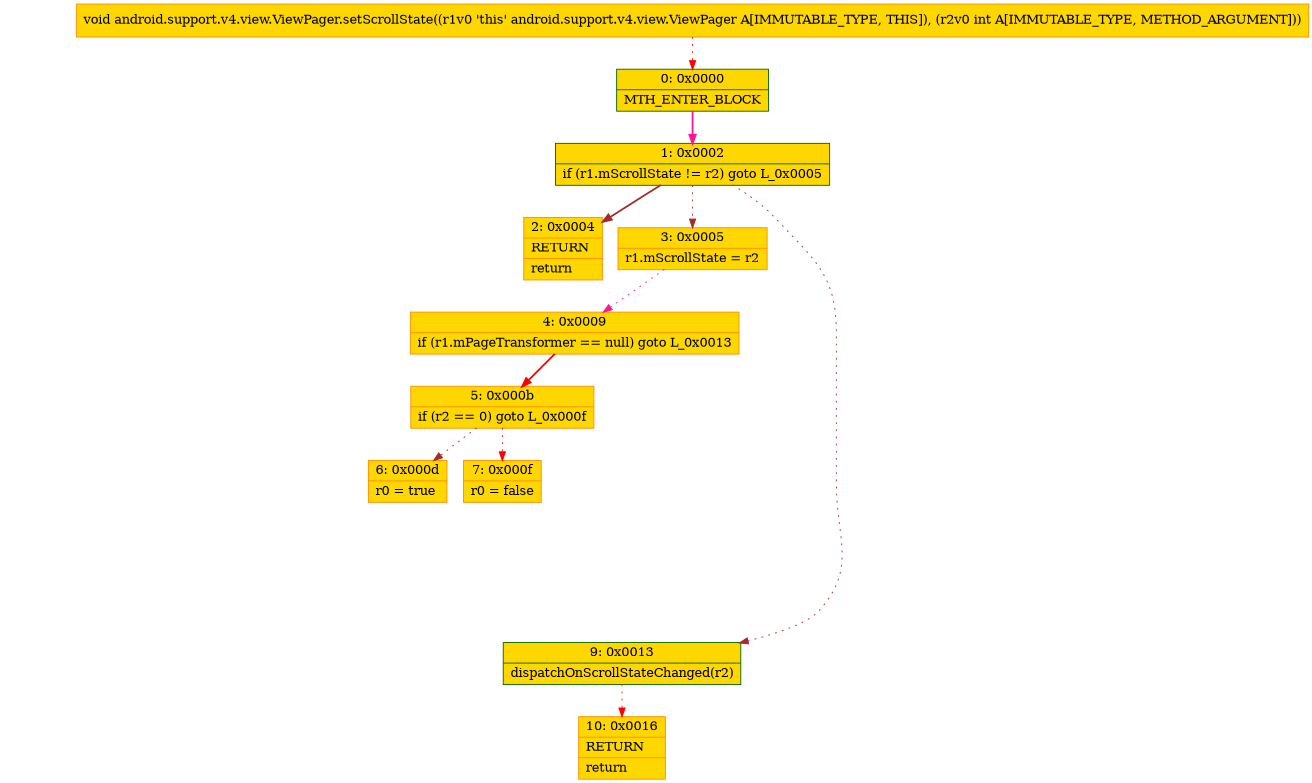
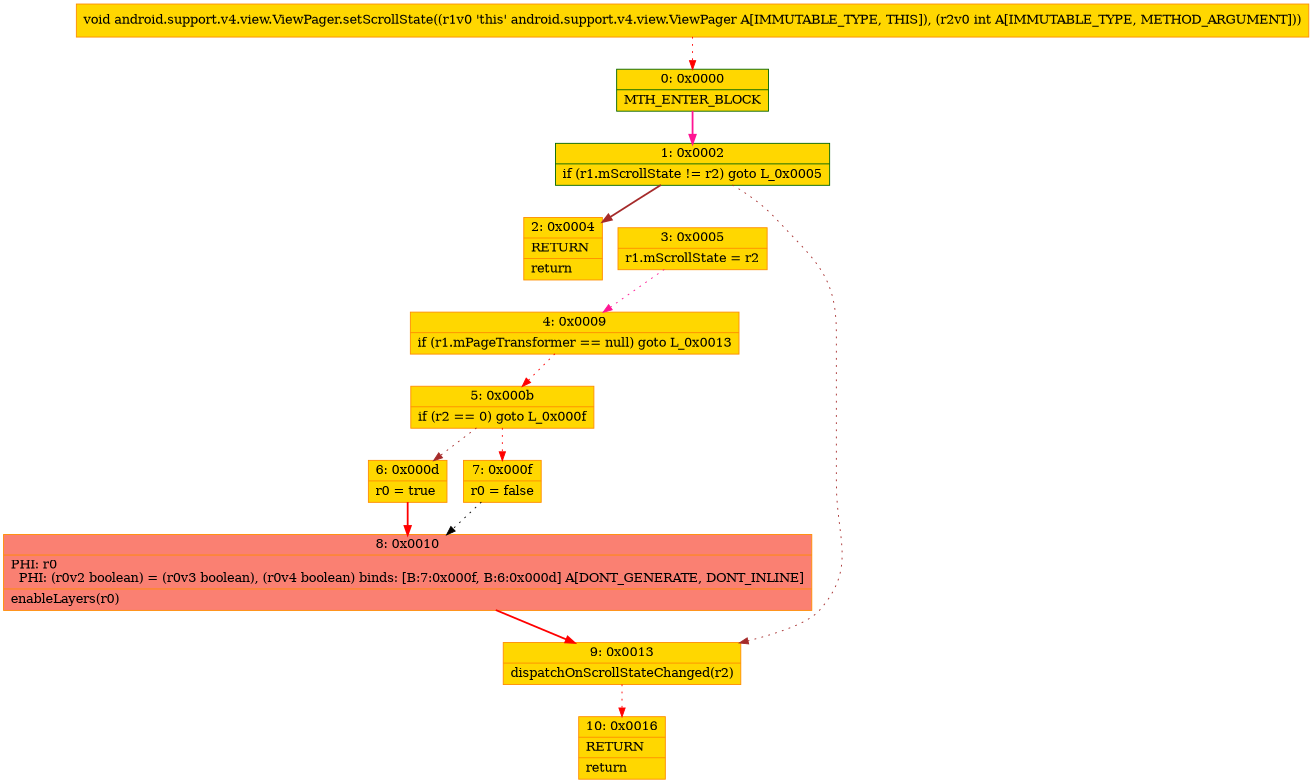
  digraph {
    node [color=darkorange fillcolor=gold shape=record style=filled]
    edge [color=red style=dotted]
    n1 [color=darkgreen label="{0\:\ 0x0000|MTH_ENTER_BLOCK\l}"]
    n2 [color=darkgreen label="{1\:\ 0x0002|if (r1.mScrollState != r2) goto L_0x0005\l}"]
    n3 [label="{2\:\ 0x0004|RETURN\l|return\l}"]
    n4 [label="{3\:\ 0x0005|r1.mScrollState = r2\l}"]
-   n5 [color=darkgreen label="{9\:\ 0x0013|dispatchOnScrollStateChanged(r2)\l}"]
+   n5 [label="{9\:\ 0x0013|dispatchOnScrollStateChanged(r2)\l}"]
    n6 [label="{4\:\ 0x0009|if (r1.mPageTransformer == null) goto L_0x0013\l}"]
    n7 [label="{5\:\ 0x000b|if (r2 == 0) goto L_0x000f\l}"]
    n8 [label="{6\:\ 0x000d|r0 = true\l}"]
    n9 [label="{7\:\ 0x000f|r0 = false\l}"]
    n10 [label="{10\:\ 0x0016|RETURN\l|return\l}"]
+   n11 [fillcolor=salmon label="{8\:\ 0x0010|PHI: r0 \l  PHI: (r0v2 boolean) = (r0v3 boolean), (r0v4 boolean) binds: [B:7:0x000f, B:6:0x000d] A[DONT_GENERATE, DONT_INLINE]\l|enableLayers(r0)\l}"]
    n12 [label="{void android.support.v4.view.ViewPager.setScrollState((r1v0 'this' android.support.v4.view.ViewPager A[IMMUTABLE_TYPE, THIS]), (r2v0 int A[IMMUTABLE_TYPE, METHOD_ARGUMENT])) }"]
    n1 -> n2 [color=deeppink style=bold]
    n2 -> n3 [color=brown style=bold]
-   n2 -> n4 [color=brown]
    n2 -> n5 [color=brown]
    n4 -> n6 [color=deeppink]
    n5 -> n10
-   n6 -> n7 [style=bold]
+   n6 -> n7
    n7 -> n8 [color=brown]
    n7 -> n9
+   n8 -> n11 [style=bold]
+   n9 -> n11 [color=black]
+   n11 -> n5 [style=bold]
    n12 -> n1
  }
